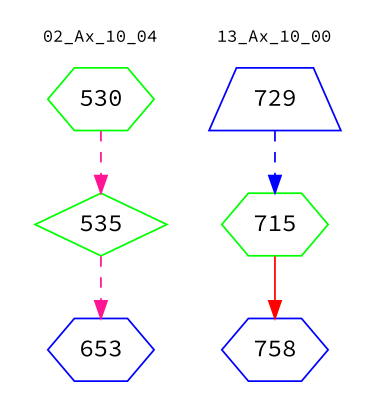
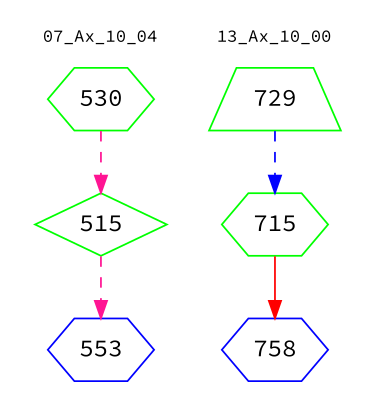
  digraph {
    fontname="Source Code Pro"
    node [color=green fontname="Source Code Pro" shape=hexagon]
    edge [color=deeppink fontname="Source Code Pro" style=dashed]
    n1 [label=530]
-   n2 [label=535 shape=diamond]
-   n3 [color=blue label=653]
-   n4 [color=blue label=729 shape=trapezium]
+   n2 [label=515 shape=diamond]
+   n3 [color=blue label=553]
+   n4 [label=729 shape=trapezium]
    n5 [label=715]
    n6 [color=blue label=758]
    subgraph cluster_1 {
      color=white
      fontsize=10
-     label="02_Ax_10_04"
+     label="07_Ax_10_04"
      n1
      n2
      n3
    }
    subgraph cluster_2 {
      color=white
      fontsize=10
      label="13_Ax_10_00"
      n4
      n5
      n6
    }
    n1 -> n2
    n2 -> n3
    n4 -> n5 [color=blue]
    n5 -> n6 [color=red style=solid]
  }
